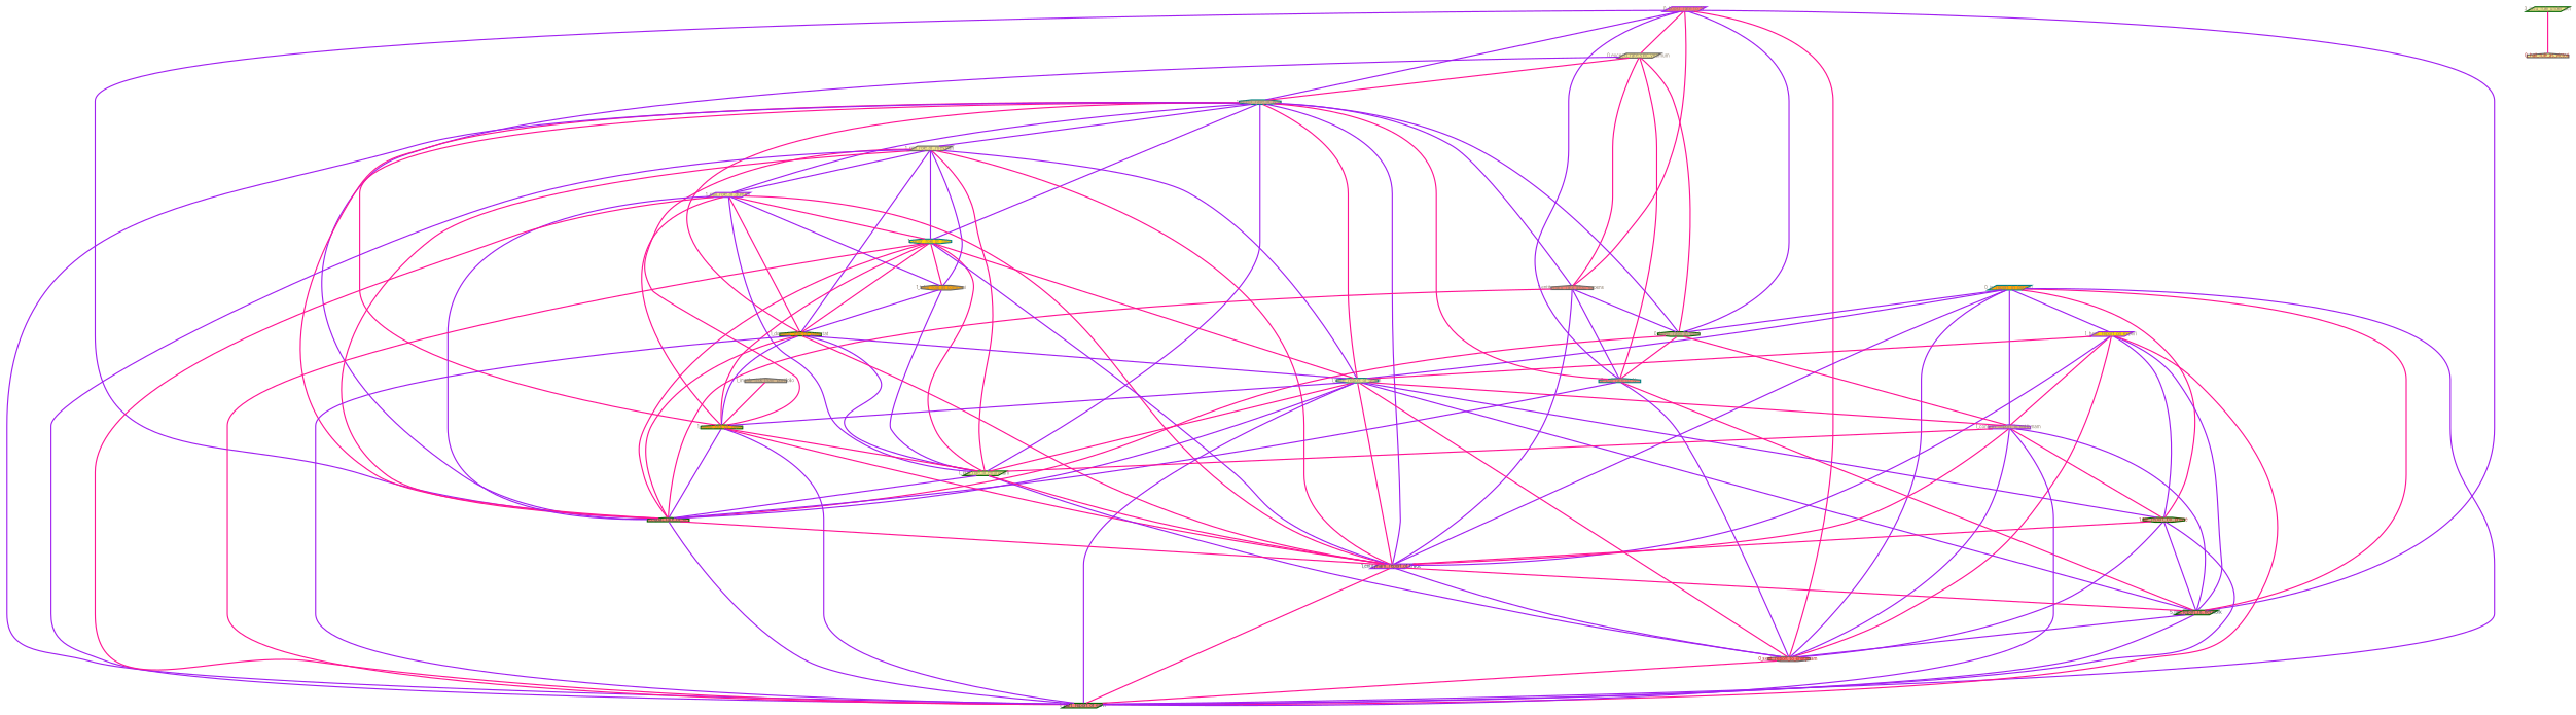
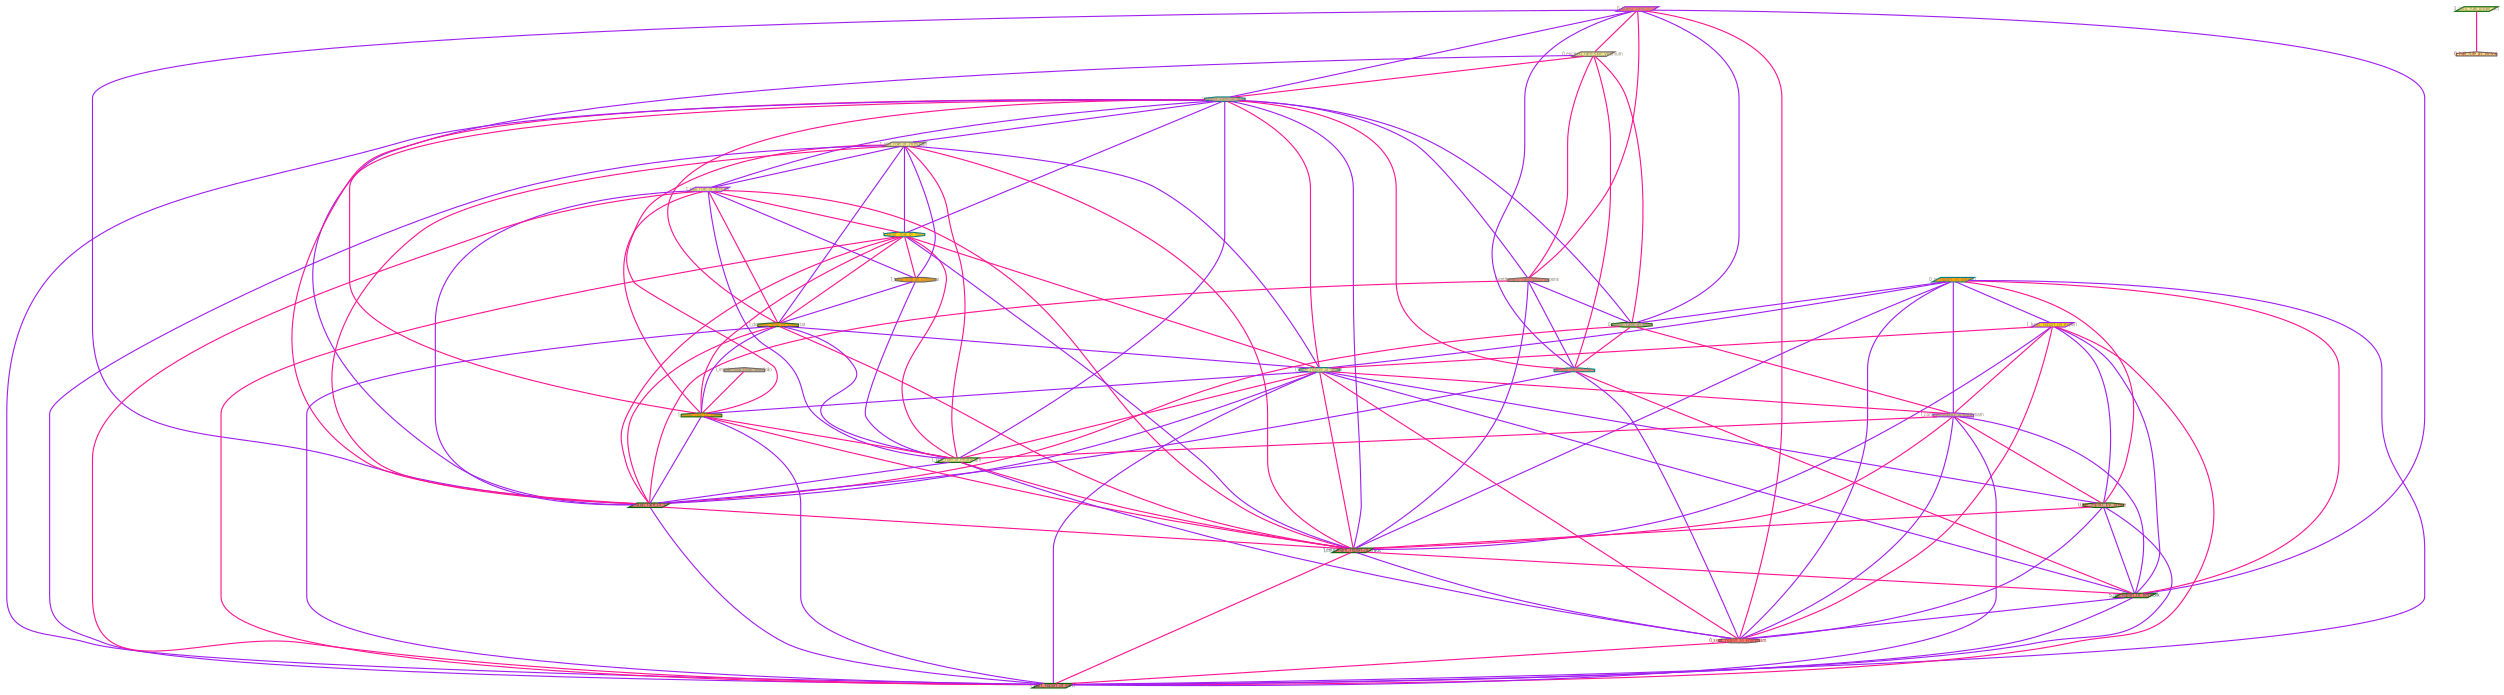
  graph {
    fontname=Inter
    node [color=darkgreen fillcolor=salmon fixedsize=true fontcolor="#8b7d6b" fontname=Inter fontsize=4 shape=parallelogram style=filled]
    edge [color=purple fontname=Inter w=1]
    "0_boost_rate_to_% " [color=purple height=.06 width=.5]
    "0_exceed_rate_sinc_yearnum " [color=gray40 fillcolor=khaki height=.06 width=.5]
    "1_affect_rate_of_issu " [color=teal fillcolor=tan height=.06 shape=octagon width=.5]
    "0_is_report_in_bureau " [color=teal fillcolor=orange height=.06 width=.5]
    "1_plai_role_of_messiah " [color=gray40 fillcolor=khaki height=.06 width=.5]
    "1_entitynam_rate_after_expens " [color=gray40 height=.06 shape=house width=.5]
    "1_plai_role_of_dummi " [color=purple fillcolor=khaki height=.06 width=.5]
    "1_involv_risk_than_portfolio " [color=gray40 fillcolor=tan height=.06 shape=house width=.5]
    "1_ignor_role_of_rate " [color=teal fillcolor=gold height=.06 shape=octagon width=.5]
    "1_take_role_at_compani " [color=gray40 fillcolor=orange height=.06 shape=octagon width=.5]
    "1_downsiz_role_of_parastat " [fillcolor=orange height=.06 shape=house width=.5]
    "1_hear_report_on_experi " [color=purple fillcolor=gold height=.06 width=.5]
    "0_lower_rate_in_week " [fillcolor=tan height=.06 shape=octagon width=.5]
    n14 [fillcolor=khaki height=.06 label="3_issu_rule_under_act" width=.5]
    "1_were_report_of_death " [color=teal fillcolor=khaki height=.06 shape=octagon width=.5]
    "0_pull_rate_to_% " [color=teal height=.06 shape=house width=.5]
    "1_confirm_report_in_entitynam " [color=purple fillcolor=tan height=.06 shape=house width=.5]
    "1_avoid_risk_of_reject " [fillcolor=orange height=.06 shape=house width=.5]
    "1_plai_role_of_entitynam " [fillcolor=khaki height=.06 width=.5]
-   "0_file_report_by_phone " [fillcolor=tan fontcolor="#b22222" height=.06 shape=octagon width=.5 label="1_file_report_by_phone"]
+   "0_file_report_by_phone " [fillcolor=tan fontcolor="#b22222" height=.06 shape=octagon width=.5]
    "0_hail_rule_as_victori " [color=gray40 fillcolor=khaki fontcolor="#b22222" height=.06 shape=house width=.5]
    "0_sent_report_to_entitynam " [color=gray40 fontcolor="#b22222" height=.06 shape=octagon width=.5]
-   "1_equal_rate_of_% " [fontcolor="#2f4f4f" height=.06 shape=house width=.5]
+   "1_equal_rate_of_% " [fontcolor="#2f4f4f" height=.06 width=.5]
    n24 [fontcolor="#2f4f4f" height=.06 label="5_file_report_to_network" width=.5]
-   "1_entitynam_report_of_trade " [color=purple fontcolor="#2f4f4f" height=.06 width=.5]
+   "1_entitynam_report_of_trade " [fontcolor="#2f4f4f" height=.06 width=.5]
    "1_hurt_report_of_earn " [fontcolor="#2f4f4f" height=.06 width=.5]
    subgraph sub_1 {
      "0_boost_rate_to_% "
      "0_exceed_rate_sinc_yearnum "
      "1_affect_rate_of_issu "
      "0_is_report_in_bureau "
      "1_plai_role_of_messiah "
      "1_entitynam_rate_after_expens "
      "1_plai_role_of_dummi "
      "1_involv_risk_than_portfolio "
      "1_ignor_role_of_rate "
      "1_take_role_at_compani "
      "1_downsiz_role_of_parastat "
      "1_hear_report_on_experi "
      "0_lower_rate_in_week "
      n14
      "1_were_report_of_death "
      "0_pull_rate_to_% "
      "1_confirm_report_in_entitynam "
      "1_avoid_risk_of_reject "
      "1_plai_role_of_entitynam "
    }
    subgraph sub_2 {
      "0_file_report_by_phone "
      "0_hail_rule_as_victori "
      "0_sent_report_to_entitynam "
    }
    "0_boost_rate_to_% " -- "0_exceed_rate_sinc_yearnum " [color=deeppink]
    "0_boost_rate_to_% " -- "1_affect_rate_of_issu "
    "0_boost_rate_to_% " -- "1_entitynam_rate_after_expens " [color=deeppink]
    "0_boost_rate_to_% " -- "0_lower_rate_in_week "
    "0_boost_rate_to_% " -- "0_pull_rate_to_% " [w=3]
    "0_boost_rate_to_% " -- "0_sent_report_to_entitynam " [color=deeppink]
    "0_boost_rate_to_% " -- "1_equal_rate_of_% " [w=2]
    "0_boost_rate_to_% " -- n24
    "0_exceed_rate_sinc_yearnum " -- "1_affect_rate_of_issu " [color=deeppink]
    "0_exceed_rate_sinc_yearnum " -- "1_entitynam_rate_after_expens " [color=deeppink]
    "0_exceed_rate_sinc_yearnum " -- "0_lower_rate_in_week " [color=deeppink]
    "0_exceed_rate_sinc_yearnum " -- "0_pull_rate_to_% " [color=deeppink]
    "0_exceed_rate_sinc_yearnum " -- "1_equal_rate_of_% "
    "1_affect_rate_of_issu " -- "1_plai_role_of_messiah "
    "1_affect_rate_of_issu " -- "1_entitynam_rate_after_expens "
    "1_affect_rate_of_issu " -- "1_plai_role_of_dummi "
    "1_affect_rate_of_issu " -- "1_ignor_role_of_rate "
    "1_affect_rate_of_issu " -- "1_downsiz_role_of_parastat " [color=deeppink]
    "1_affect_rate_of_issu " -- "0_lower_rate_in_week "
    "1_affect_rate_of_issu " -- "1_were_report_of_death " [color=deeppink]
    "1_affect_rate_of_issu " -- "0_pull_rate_to_% " [color=deeppink]
    "1_affect_rate_of_issu " -- "1_avoid_risk_of_reject " [color=deeppink]
    "1_affect_rate_of_issu " -- "1_plai_role_of_entitynam "
    "1_affect_rate_of_issu " -- "1_equal_rate_of_% " [color=deeppink w=2]
    "1_affect_rate_of_issu " -- "1_entitynam_report_of_trade "
    "1_affect_rate_of_issu " -- "1_hurt_report_of_earn "
    "0_is_report_in_bureau " -- "1_hear_report_on_experi "
    "0_is_report_in_bureau " -- "0_lower_rate_in_week "
    "0_is_report_in_bureau " -- "1_were_report_of_death "
    "0_is_report_in_bureau " -- "1_confirm_report_in_entitynam " [w=2]
    "0_is_report_in_bureau " -- "0_file_report_by_phone " [color=deeppink]
    "0_is_report_in_bureau " -- "0_sent_report_to_entitynam "
    "0_is_report_in_bureau " -- n24 [color=deeppink]
    "0_is_report_in_bureau " -- "1_entitynam_report_of_trade "
    "0_is_report_in_bureau " -- "1_hurt_report_of_earn "
    "1_plai_role_of_messiah " -- "1_plai_role_of_dummi " [w=3]
    "1_plai_role_of_messiah " -- "1_ignor_role_of_rate " [w=2]
    "1_plai_role_of_messiah " -- "1_take_role_at_compani "
    "1_plai_role_of_messiah " -- "1_downsiz_role_of_parastat " [w=2]
    "1_plai_role_of_messiah " -- "1_were_report_of_death "
    "1_plai_role_of_messiah " -- "1_avoid_risk_of_reject " [color=deeppink]
    "1_plai_role_of_messiah " -- "1_plai_role_of_entitynam " [color=deeppink w=3]
    "1_plai_role_of_messiah " -- "1_equal_rate_of_% " [color=deeppink]
    "1_plai_role_of_messiah " -- "1_entitynam_report_of_trade " [color=deeppink]
    "1_plai_role_of_messiah " -- "1_hurt_report_of_earn "
    "1_entitynam_rate_after_expens " -- "0_lower_rate_in_week "
    "1_entitynam_rate_after_expens " -- "0_pull_rate_to_% "
    "1_entitynam_rate_after_expens " -- "1_equal_rate_of_% " [color=deeppink]
    "1_entitynam_rate_after_expens " -- "1_entitynam_report_of_trade "
    "1_plai_role_of_dummi " -- "1_ignor_role_of_rate " [color=deeppink w=2]
    "1_plai_role_of_dummi " -- "1_take_role_at_compani "
    "1_plai_role_of_dummi " -- "1_downsiz_role_of_parastat " [color=deeppink w=2]
    "1_plai_role_of_dummi " -- "1_avoid_risk_of_reject " [color=deeppink]
    "1_plai_role_of_dummi " -- "1_plai_role_of_entitynam " [w=3]
    "1_plai_role_of_dummi " -- "1_equal_rate_of_% "
    "1_plai_role_of_dummi " -- "1_entitynam_report_of_trade " [color=deeppink]
    "1_plai_role_of_dummi " -- "1_hurt_report_of_earn " [color=deeppink]
    "1_involv_risk_than_portfolio " -- "1_avoid_risk_of_reject " [color=deeppink]
    "1_ignor_role_of_rate " -- "1_take_role_at_compani " [color=deeppink]
    "1_ignor_role_of_rate " -- "1_downsiz_role_of_parastat " [color=deeppink w=2]
    "1_ignor_role_of_rate " -- "1_were_report_of_death " [color=deeppink]
    "1_ignor_role_of_rate " -- "1_avoid_risk_of_reject " [color=deeppink]
    "1_ignor_role_of_rate " -- "1_plai_role_of_entitynam " [color=deeppink w=2]
    "1_ignor_role_of_rate " -- "1_equal_rate_of_% " [color=deeppink]
    "1_ignor_role_of_rate " -- "1_entitynam_report_of_trade "
    "1_ignor_role_of_rate " -- "1_hurt_report_of_earn " [color=deeppink]
    "1_take_role_at_compani " -- "1_downsiz_role_of_parastat "
    "1_take_role_at_compani " -- "1_plai_role_of_entitynam "
    "1_downsiz_role_of_parastat " -- "1_were_report_of_death "
    "1_downsiz_role_of_parastat " -- "1_avoid_risk_of_reject "
    "1_downsiz_role_of_parastat " -- "1_plai_role_of_entitynam " [w=2]
    "1_downsiz_role_of_parastat " -- "1_equal_rate_of_% " [color=deeppink]
    "1_downsiz_role_of_parastat " -- "1_entitynam_report_of_trade " [color=deeppink]
    "1_downsiz_role_of_parastat " -- "1_hurt_report_of_earn "
    "1_hear_report_on_experi " -- "1_were_report_of_death " [color=deeppink]
    "1_hear_report_on_experi " -- "1_confirm_report_in_entitynam " [color=deeppink]
    "1_hear_report_on_experi " -- "0_file_report_by_phone "
    "1_hear_report_on_experi " -- "0_sent_report_to_entitynam " [color=deeppink]
    "1_hear_report_on_experi " -- n24
    "1_hear_report_on_experi " -- "1_entitynam_report_of_trade "
    "1_hear_report_on_experi " -- "1_hurt_report_of_earn " [color=deeppink]
    "0_lower_rate_in_week " -- "0_pull_rate_to_% " [color=deeppink]
    "0_lower_rate_in_week " -- "1_confirm_report_in_entitynam " [color=deeppink]
    "0_lower_rate_in_week " -- "1_equal_rate_of_% " [color=deeppink]
    n14 -- "0_hail_rule_as_victori " [color=deeppink]
    "1_were_report_of_death " -- "1_confirm_report_in_entitynam " [color=deeppink]
    "1_were_report_of_death " -- "1_avoid_risk_of_reject "
    "1_were_report_of_death " -- "1_plai_role_of_entitynam " [color=deeppink]
    "1_were_report_of_death " -- "0_file_report_by_phone "
    "1_were_report_of_death " -- "0_sent_report_to_entitynam " [color=deeppink]
    "1_were_report_of_death " -- "1_equal_rate_of_% "
    "1_were_report_of_death " -- n24
    "1_were_report_of_death " -- "1_entitynam_report_of_trade " [color=deeppink w=2]
    "1_were_report_of_death " -- "1_hurt_report_of_earn " [w=2]
    "0_pull_rate_to_% " -- "0_sent_report_to_entitynam "
    "0_pull_rate_to_% " -- "1_equal_rate_of_% " [w=2]
    "0_pull_rate_to_% " -- n24 [color=deeppink]
    "1_confirm_report_in_entitynam " -- "1_plai_role_of_entitynam " [color=deeppink]
    "1_confirm_report_in_entitynam " -- "0_file_report_by_phone " [color=deeppink]
    "1_confirm_report_in_entitynam " -- "0_sent_report_to_entitynam " [w=2]
    "1_confirm_report_in_entitynam " -- n24
    "1_confirm_report_in_entitynam " -- "1_entitynam_report_of_trade " [color=deeppink]
    "1_confirm_report_in_entitynam " -- "1_hurt_report_of_earn "
    "1_avoid_risk_of_reject " -- "1_plai_role_of_entitynam " [color=deeppink]
    "1_avoid_risk_of_reject " -- "1_equal_rate_of_% "
    "1_avoid_risk_of_reject " -- "1_entitynam_report_of_trade " [color=deeppink]
    "1_avoid_risk_of_reject " -- "1_hurt_report_of_earn "
    "1_plai_role_of_entitynam " -- "0_sent_report_to_entitynam "
    "1_plai_role_of_entitynam " -- "1_equal_rate_of_% "
    "1_plai_role_of_entitynam " -- "1_entitynam_report_of_trade " [color=deeppink]
    "0_file_report_by_phone " -- "0_sent_report_to_entitynam "
    "0_file_report_by_phone " -- n24 [w=2]
    "0_file_report_by_phone " -- "1_entitynam_report_of_trade " [color=deeppink]
    "0_file_report_by_phone " -- "1_hurt_report_of_earn "
    "0_sent_report_to_entitynam " -- "1_hurt_report_of_earn " [color=deeppink]
    "1_equal_rate_of_% " -- "1_entitynam_report_of_trade " [color=deeppink]
    "1_equal_rate_of_% " -- "1_hurt_report_of_earn "
    n24 -- "0_sent_report_to_entitynam " [w=2]
    n24 -- "1_hurt_report_of_earn "
    "1_entitynam_report_of_trade " -- "0_sent_report_to_entitynam "
    "1_entitynam_report_of_trade " -- n24 [color=deeppink]
    "1_entitynam_report_of_trade " -- "1_hurt_report_of_earn " [color=deeppink w=2]
  }
